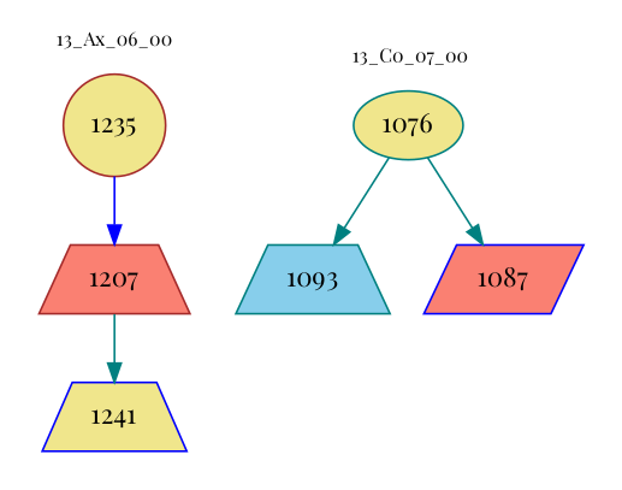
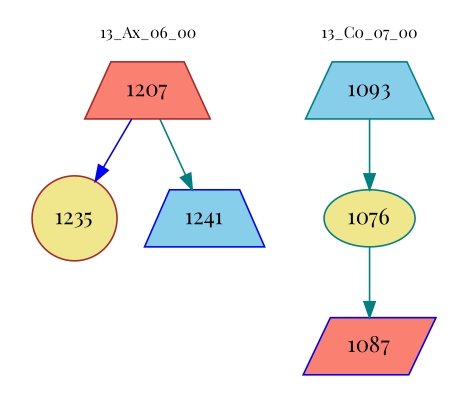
  digraph {
    fontname="Playfair Display"
    node [color=brown fillcolor=khaki fontname="Playfair Display" shape=trapezium style=filled]
    edge [color=teal fontname="Playfair Display"]
    n1 [label=1235 shape=circle]
    n2 [fillcolor=salmon label=1207]
-   n3 [color=blue label=1241]
+   n3 [color=blue fillcolor=skyblue label=1241]
    n4 [color=teal fillcolor=skyblue label=1093]
    n5 [color=teal label=1076 shape=ellipse]
    n6 [color=blue fillcolor=salmon label=1087 shape=parallelogram]
    subgraph cluster_1 {
      color=white
      fontsize=10
      label="13_Ax_06_00"
      n1
      n2
      n3
    }
    subgraph cluster_2 {
      color=white
      fontsize=10
      label="13_C0_07_00"
      n4
      n5
      n6
    }
-   n1 -> n2 [color=blue]
+   n2 -> n1 [color=blue]
    n2 -> n3
-   n5 -> n4
+   n4 -> n5
    n5 -> n6
  }
